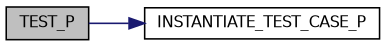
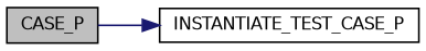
  digraph {
    rankdir=LR
    node [color=black fontname=Helvetica fontsize=10 shape=record style=filled]
-   n1 [fillcolor=grey75 fontcolor=black height=0.2 label=TEST_P width=0.4]
+   n1 [fillcolor=grey75 fontcolor=black height=0.2 label=CASE_P width=0.4]
    n2 [fillcolor=white height=0.2 label=INSTANTIATE_TEST_CASE_P width=0.4]
    n1 -> n2 [color=midnightblue fontname=Helvetica fontsize=10 labelfontname=Helvetica labelfontsize=10 style=solid]
  }
